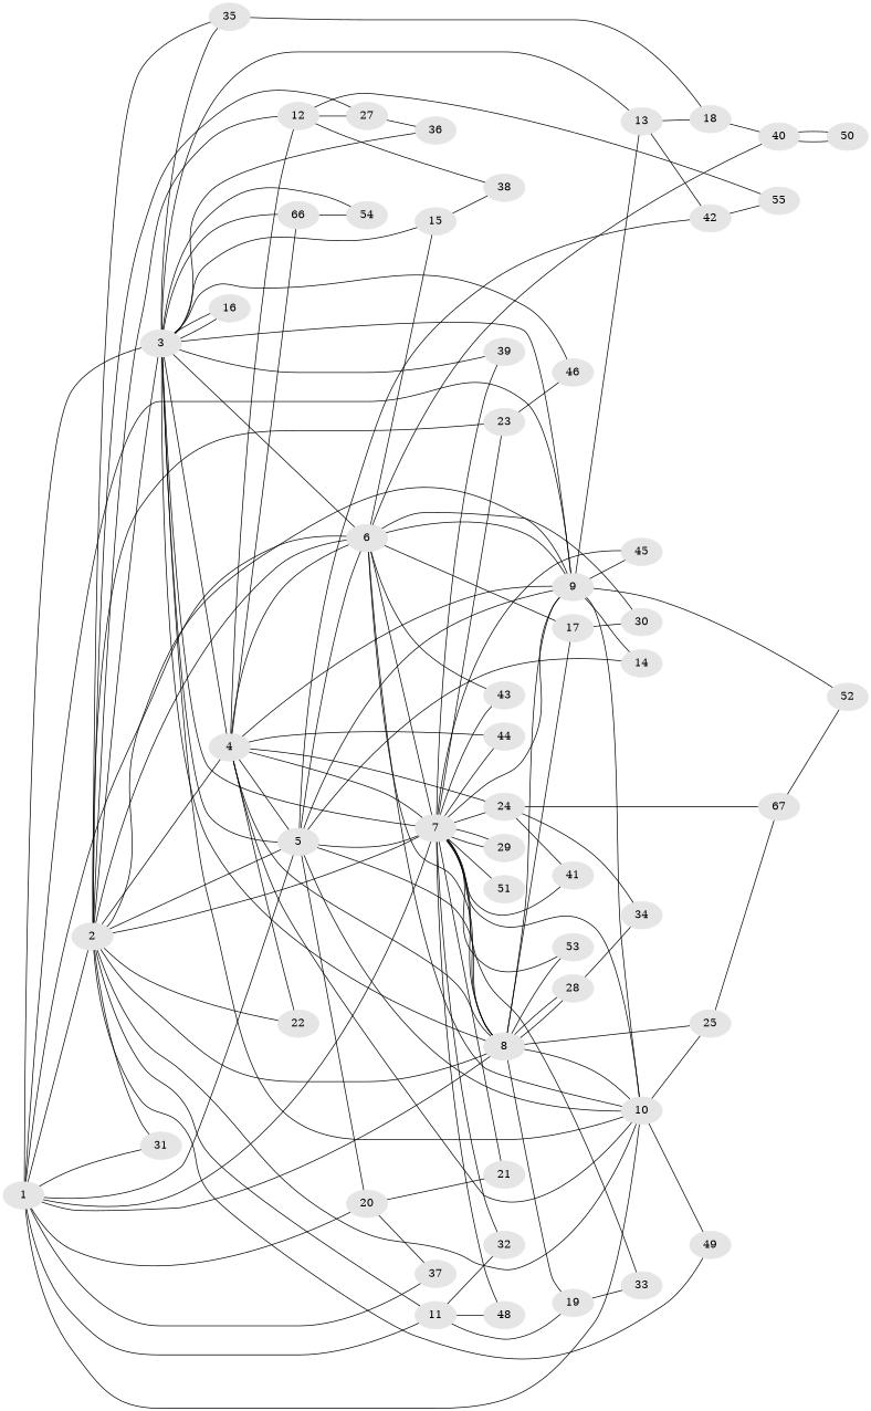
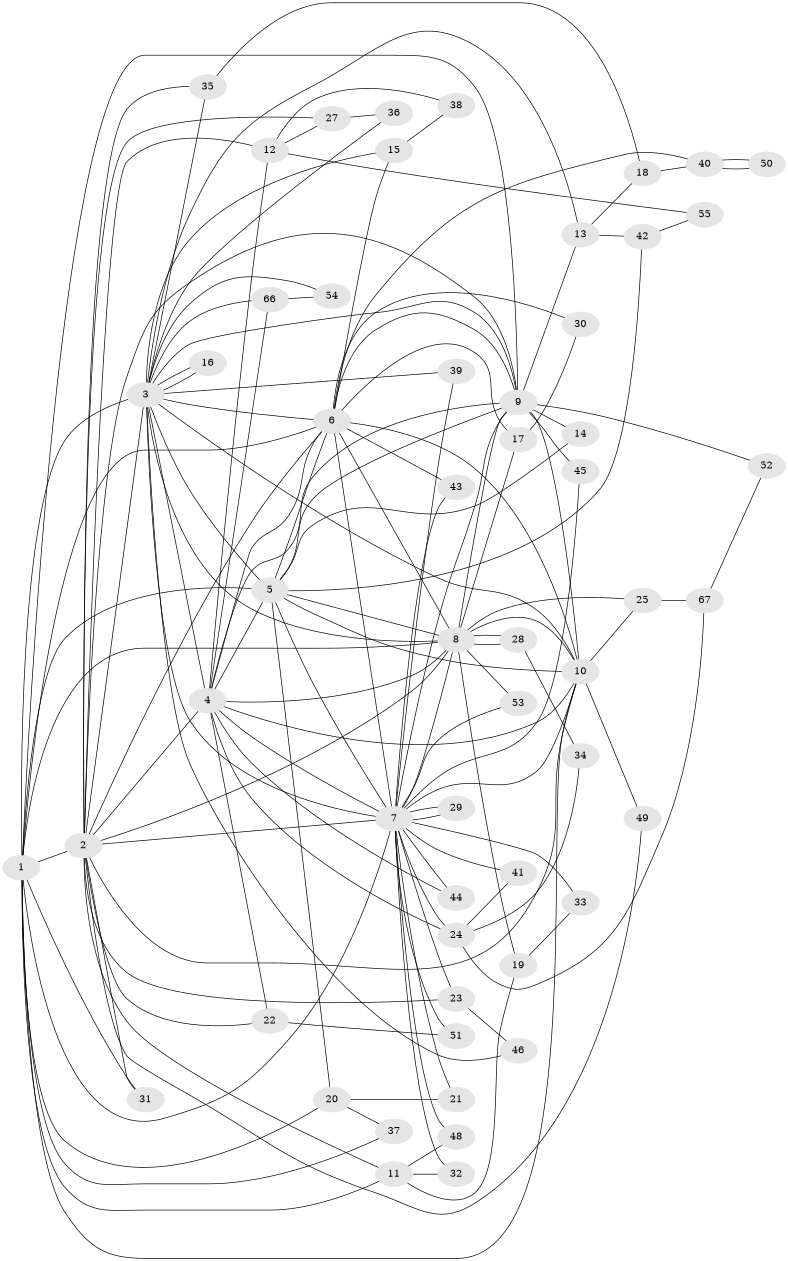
  graph {
    rankdir=LR
    node [color=gray90 style=filled]
    1
    2
    3
    5
    6
    7
    8
    9
    10
    11
    20
    31
    37
    4
    12
    22
    23
    27
    35
    49
    13
    15
    16
    n24 [label=66]
    36
    39
    46
    54
    24
    44
    14
    42
    17
    30
    40
    43
    21
    29
    32
    33
    41
    45
    48
    51
    53
    19
    25
    28
    52
    38
    55
    18
    34
    n54 [label=67]
    50
    1 -- 2
    1 -- 3
    1 -- 5
    1 -- 6
    1 -- 7
    1 -- 8
    1 -- 9
    1 -- 10
    1 -- 11
    1 -- 20
    1 -- 31
    1 -- 37
    2 -- 3
-   2 -- 5
    2 -- 6
    2 -- 7
    2 -- 8
    2 -- 9
    2 -- 10
    2 -- 11
    2 -- 31
    2 -- 4
    2 -- 12
    2 -- 22
    2 -- 23
    2 -- 27
    2 -- 35
    2 -- 49
    3 -- 5
    3 -- 6
    3 -- 7
    3 -- 8
    3 -- 9
    3 -- 10
    3 -- 4
    3 -- 35
    3 -- 13
    3 -- 15
    3 -- 16
    3 -- 16
    3 -- n24
    3 -- 36
    3 -- 39
    3 -- 46
    3 -- 54
    5 -- 6
    5 -- 7
    5 -- 8
    5 -- 9
    5 -- 10
    5 -- 20
    5 -- 14
    5 -- 42
    6 -- 7
    6 -- 8
    6 -- 9
    6 -- 10
    6 -- 15
    6 -- 17
    6 -- 30
    6 -- 40
    6 -- 43
    7 -- 8
    7 -- 9
    7 -- 10
    7 -- 23
    7 -- 39
    7 -- 24
    7 -- 44
    7 -- 43
    7 -- 21
    7 -- 29
    7 -- 29
    7 -- 32
    7 -- 33
    7 -- 41
    7 -- 45
    7 -- 48
    7 -- 51
    7 -- 53
    8 -- 9
    8 -- 10
    8 -- 17
    8 -- 53
    8 -- 19
    8 -- 25
    8 -- 28
    8 -- 28
    9 -- 10
    9 -- 13
    9 -- 14
    9 -- 45
    9 -- 52
    10 -- 49
    10 -- 25
    11 -- 32
    11 -- 48
    11 -- 19
    20 -- 37
    20 -- 21
    4 -- 5
    4 -- 6
    4 -- 7
    4 -- 8
    4 -- 9
    4 -- 10
    4 -- 12
    4 -- 22
    4 -- n24
    4 -- 24
    4 -- 44
    12 -- 27
    12 -- 38
    12 -- 55
+   22 -- 51
    23 -- 46
    27 -- 36
    35 -- 18
    13 -- 42
    13 -- 18
    15 -- 38
    n24 -- 54
    24 -- 41
    24 -- 34
    24 -- n54
    42 -- 55
    17 -- 30
    40 -- 50
    40 -- 50
    19 -- 33
    25 -- n54
    28 -- 34
    18 -- 40
    n54 -- 52
  }
